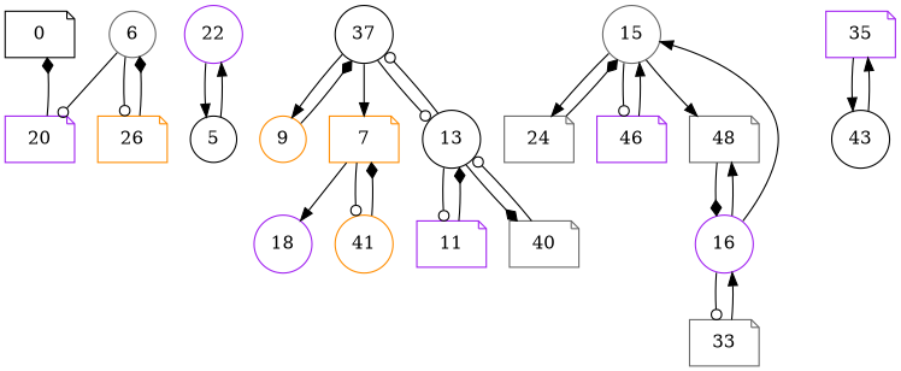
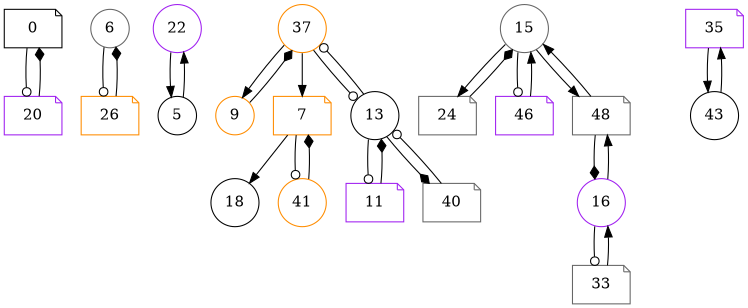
  digraph {
    node [color=black shape=note]
    edge [arrowhead=normal]
    0
    20 [color=purple]
    22 [color=purple shape=circle]
    5 [shape=circle]
    6 [color=gray40 shape=circle]
    26 [color=darkorange]
    7 [color=darkorange]
-   18 [color=purple shape=circle]
+   18 [shape=circle]
    41 [color=darkorange shape=circle]
    9 [color=darkorange shape=circle]
-   37 [shape=circle]
+   37 [color=darkorange shape=circle]
    13 [shape=circle]
    11 [color=purple]
    40 [color=gray40]
    15 [color=gray40 shape=circle]
    24 [color=gray40]
    46 [color=purple]
    48 [color=gray40]
    16 [color=purple shape=circle]
    33 [color=gray40]
    35 [color=purple]
    43 [shape=circle]
-   6 -> 20 [arrowhead=odot]
+   0 -> 20 [arrowhead=odot]
    20 -> 0 [arrowhead=diamond]
    22 -> 5
    5 -> 22
    6 -> 26 [arrowhead=odot]
    26 -> 6 [arrowhead=diamond]
    7 -> 18
    7 -> 41 [arrowhead=odot]
    41 -> 7 [arrowhead=diamond]
    9 -> 37 [arrowhead=diamond]
    37 -> 7
    37 -> 9
    37 -> 13 [arrowhead=odot]
    13 -> 37 [arrowhead=odot]
    13 -> 11 [arrowhead=odot]
    13 -> 40 [arrowhead=diamond]
    11 -> 13 [arrowhead=diamond]
    40 -> 13 [arrowhead=odot]
    15 -> 24
    15 -> 46 [arrowhead=odot]
    15 -> 48
    24 -> 15 [arrowhead=diamond]
    46 -> 15
-   16 -> 15
+   48 -> 15
    48 -> 16 [arrowhead=diamond]
    16 -> 48
    16 -> 33 [arrowhead=odot]
    33 -> 16
    35 -> 43
    43 -> 35
  }
